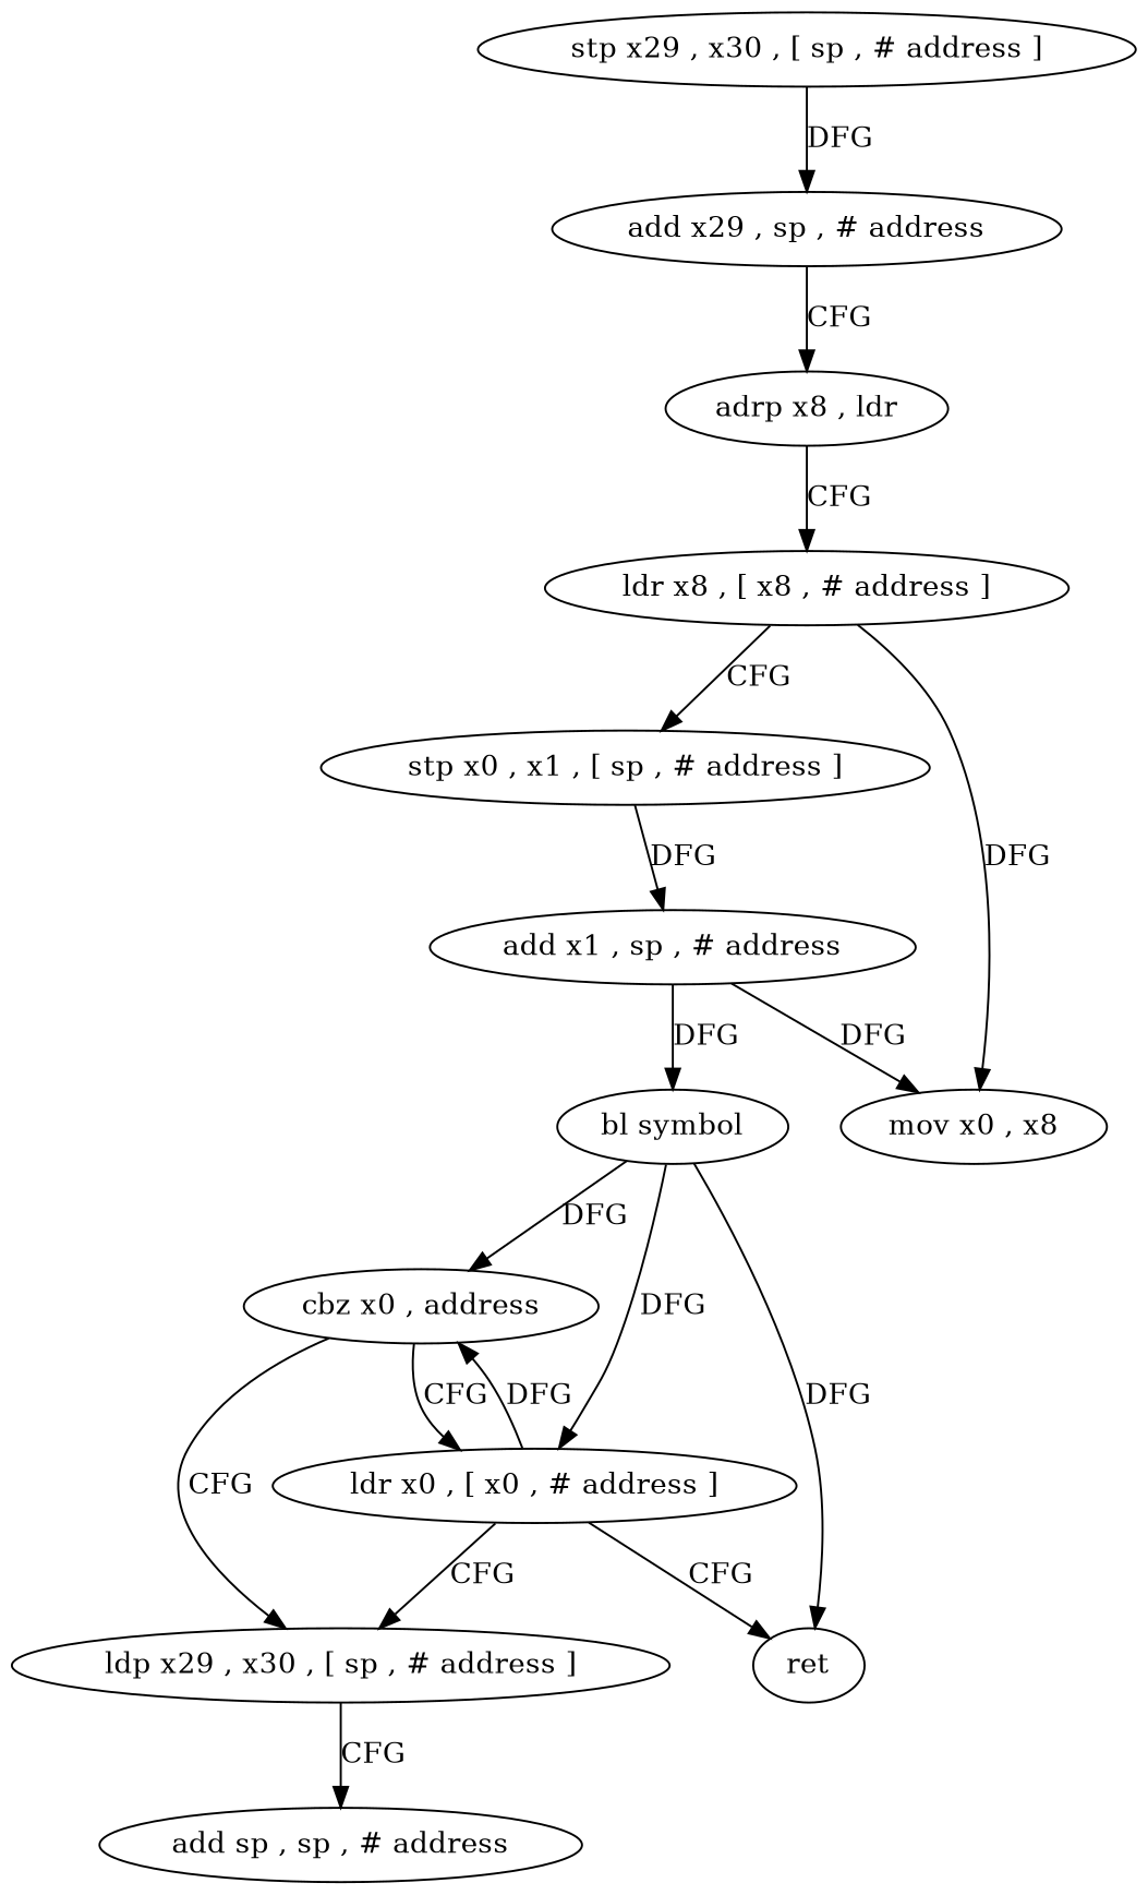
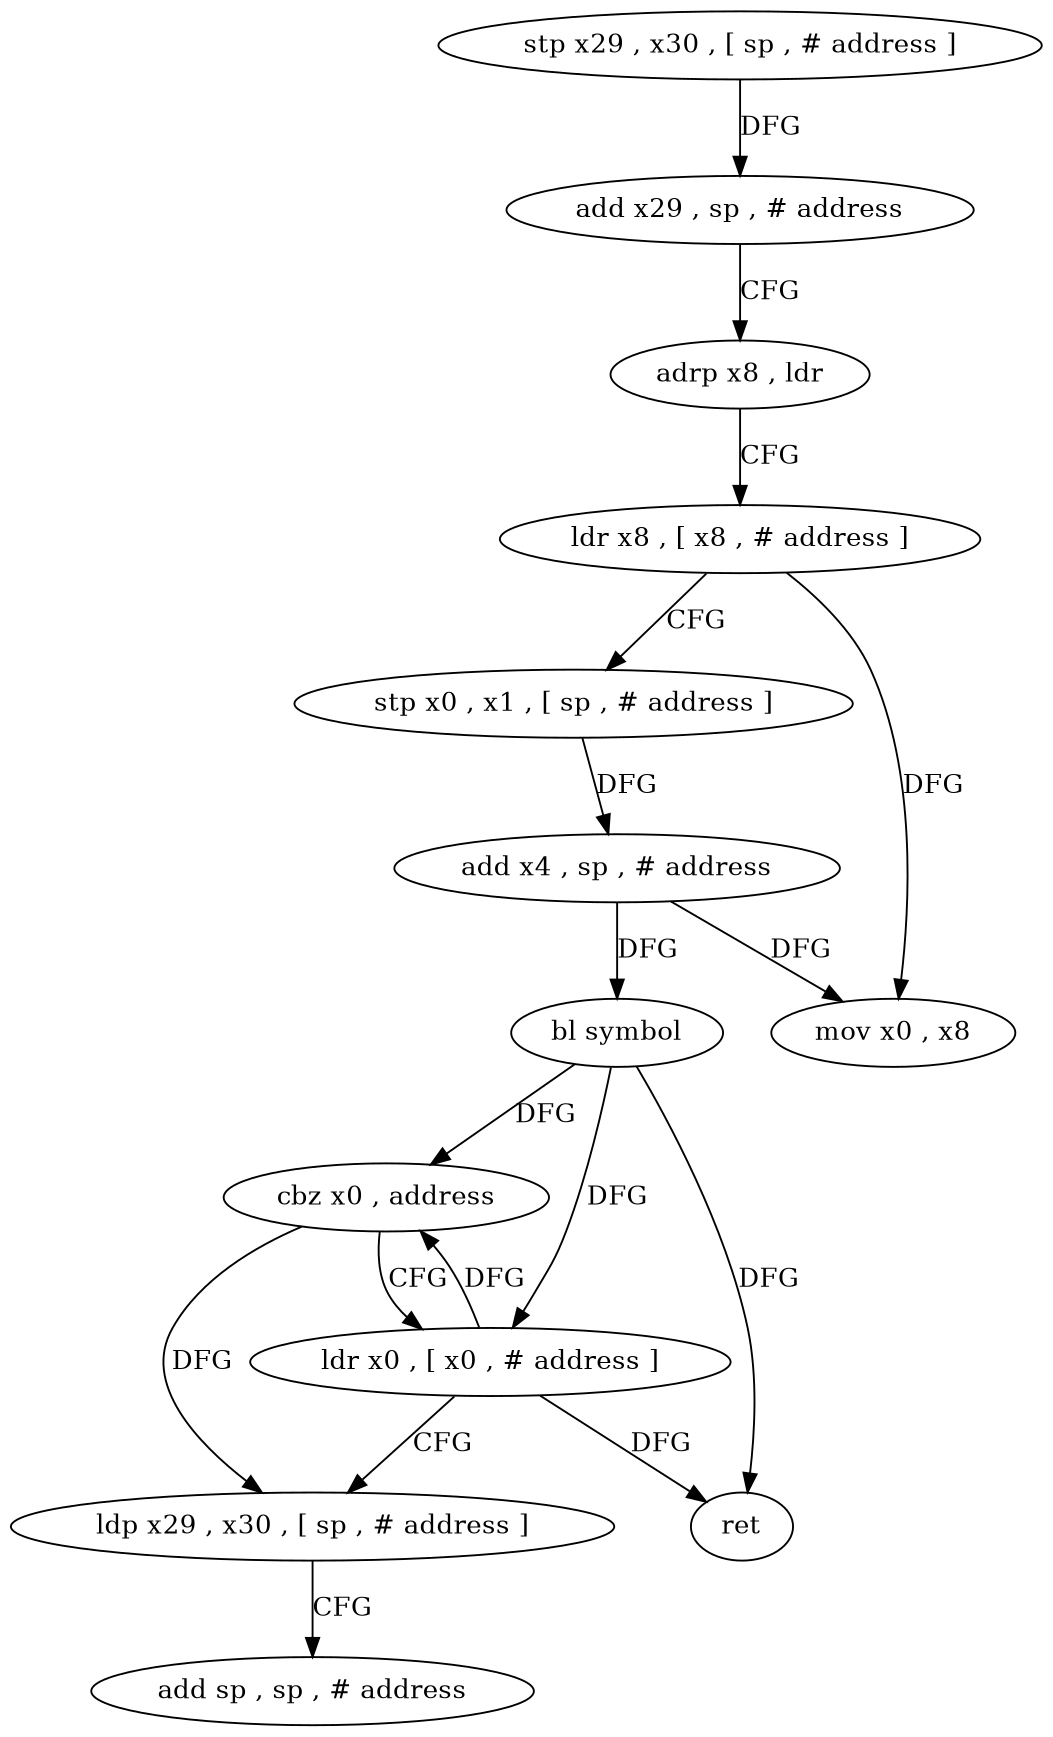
  digraph {
    n1 [label="stp x29 , x30 , [ sp , # address ]"]
    n2 [label="add x29 , sp , # address"]
    n3 [label="adrp x8 , ldr"]
    n4 [label="ldr x8 , [ x8 , # address ]"]
    n5 [label="stp x0 , x1 , [ sp , # address ]"]
    n6 [label="mov x0 , x8"]
-   n7 [label="add x1 , sp , # address"]
+   n7 [label="add x4 , sp , # address"]
    n8 [label="bl symbol"]
    n9 [label="cbz x0 , address"]
    n10 [label="ldr x0 , [ x0 , # address ]"]
    n11 [label=ret]
    n12 [label="ldp x29 , x30 , [ sp , # address ]"]
    n13 [label="add sp , sp , # address"]
    n1 -> n2 [label=DFG]
    n2 -> n3 [label=CFG]
    n3 -> n4 [label=CFG]
    n4 -> n5 [label=CFG]
    n4 -> n6 [label=DFG]
    n5 -> n7 [label=DFG]
    n7 -> n6 [label=DFG]
    n7 -> n8 [label=DFG]
    n8 -> n9 [label=DFG]
    n8 -> n10 [label=DFG]
    n8 -> n11 [label=DFG]
    n9 -> n10 [label=CFG]
-   n9 -> n12 [label=CFG]
+   n9 -> n12 [label=DFG]
    n10 -> n9 [label=DFG]
-   n10 -> n11 [label=CFG]
+   n10 -> n11 [label=DFG]
    n10 -> n12 [label=CFG]
    n12 -> n13 [label=CFG]
  }
